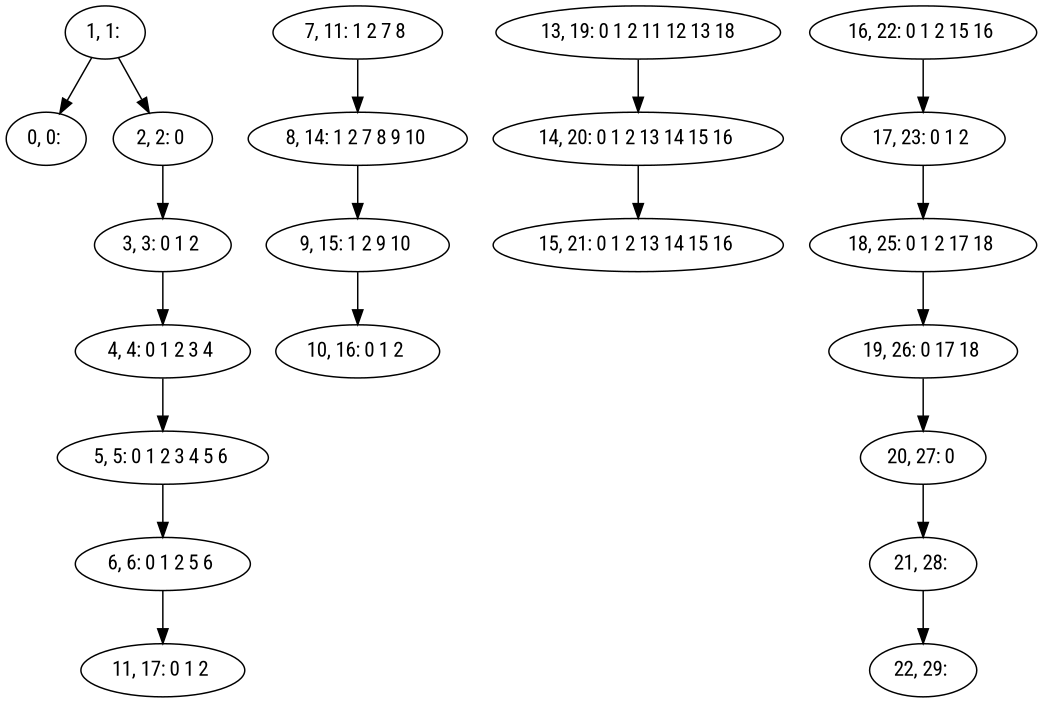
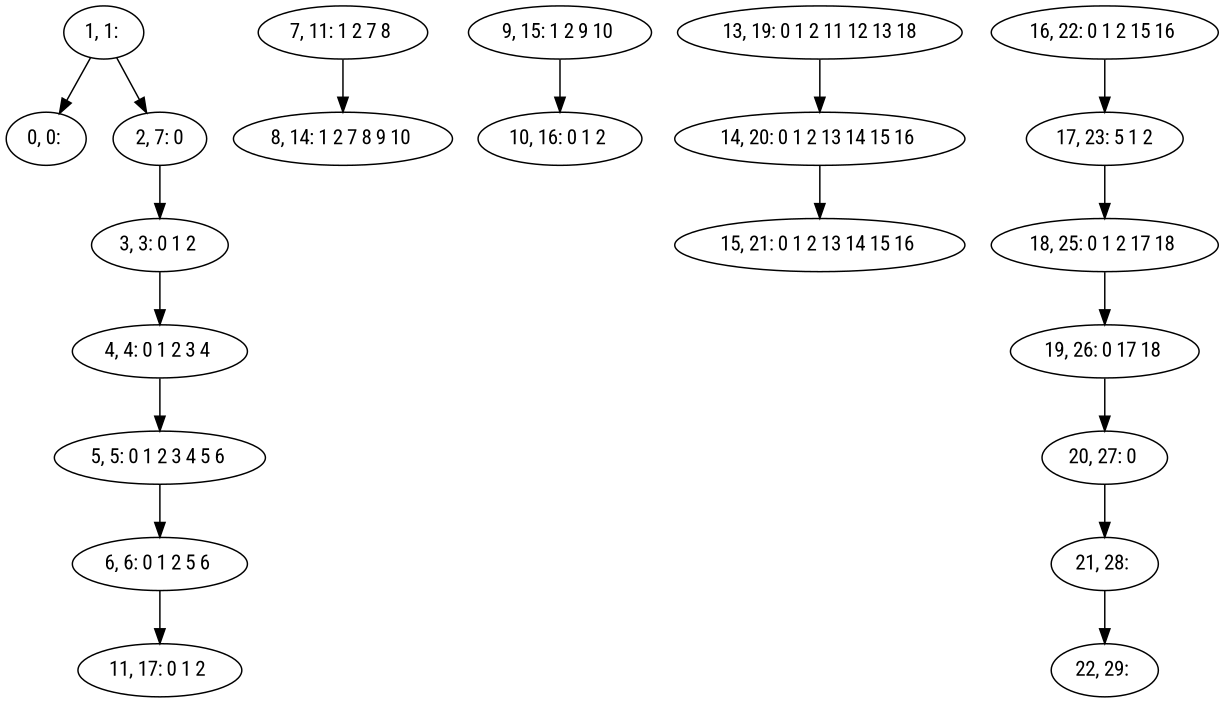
  digraph {
    fontname="Roboto Condensed"
    node [fontname="Roboto Condensed"]
    edge [fontname="Roboto Condensed"]
    n1 [label="0, 0: "]
    n2 [label="1, 1: "]
-   n3 [label="2, 2: 0 "]
+   n3 [label="2, 7: 0"]
    n4 [label="3, 3: 0 1 2 "]
    n5 [label="4, 4: 0 1 2 3 4 "]
    n6 [label="5, 5: 0 1 2 3 4 5 6 "]
    n7 [label="6, 6: 0 1 2 5 6 "]
    n8 [label="11, 17: 0 1 2 "]
    n9 [label="7, 11: 1 2 7 8 "]
    n10 [label="8, 14: 1 2 7 8 9 10 "]
    n11 [label="9, 15: 1 2 9 10 "]
    n12 [label="10, 16: 0 1 2 "]
    n13 [label="13, 19: 0 1 2 11 12 13 18"]
    n14 [label="14, 20: 0 1 2 13 14 15 16 "]
    n15 [label="15, 21: 0 1 2 13 14 15 16 "]
    n16 [label="16, 22: 0 1 2 15 16 "]
-   n17 [label="17, 23: 0 1 2 "]
+   n17 [label="17, 23: 5 1 2"]
    n18 [label="18, 25: 0 1 2 17 18 "]
    n19 [label="19, 26: 0 17 18 "]
    n20 [label="20, 27: 0 "]
    n21 [label="21, 28: "]
    n22 [label="22, 29: "]
    n2 -> n1
    n2 -> n3
    n3 -> n4
    n4 -> n5
    n5 -> n6
    n6 -> n7
    n7 -> n8
    n9 -> n10
-   n10 -> n11
    n11 -> n12
    n13 -> n14
    n14 -> n15
    n16 -> n17
    n17 -> n18
    n18 -> n19
    n19 -> n20
    n20 -> n21
    n21 -> n22
  }
